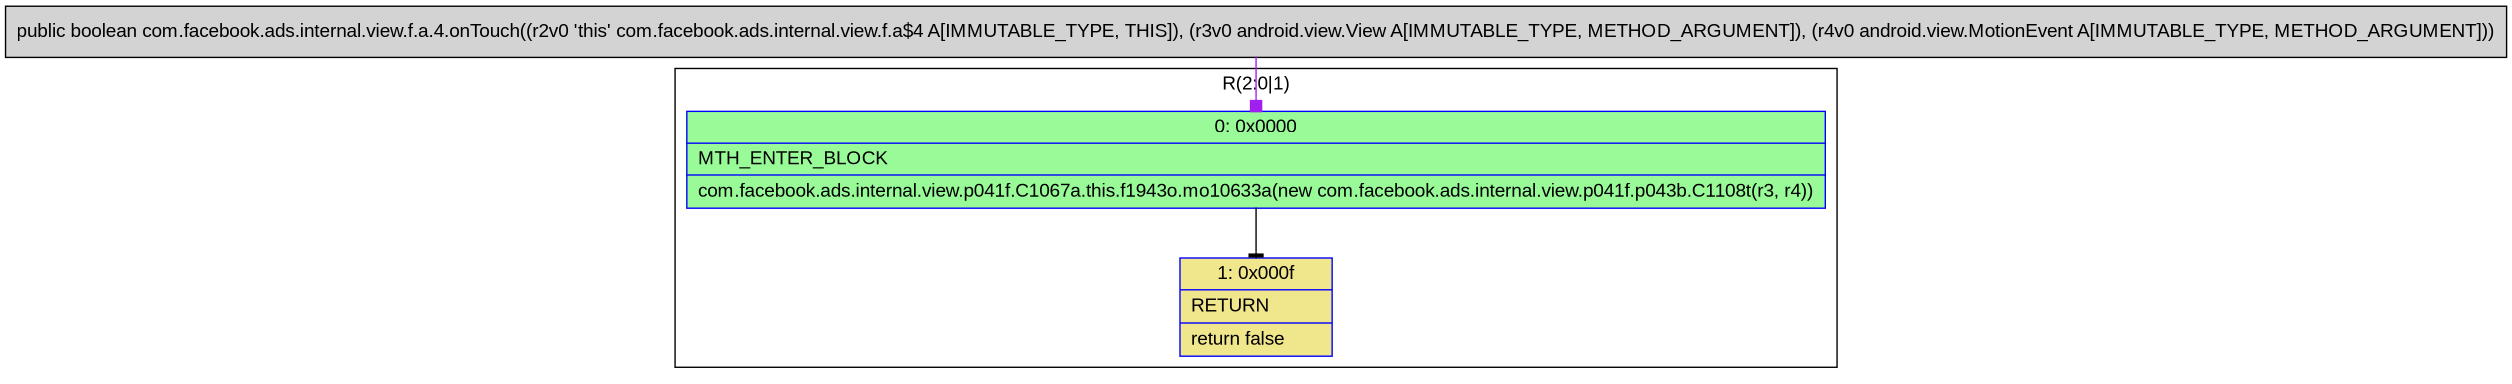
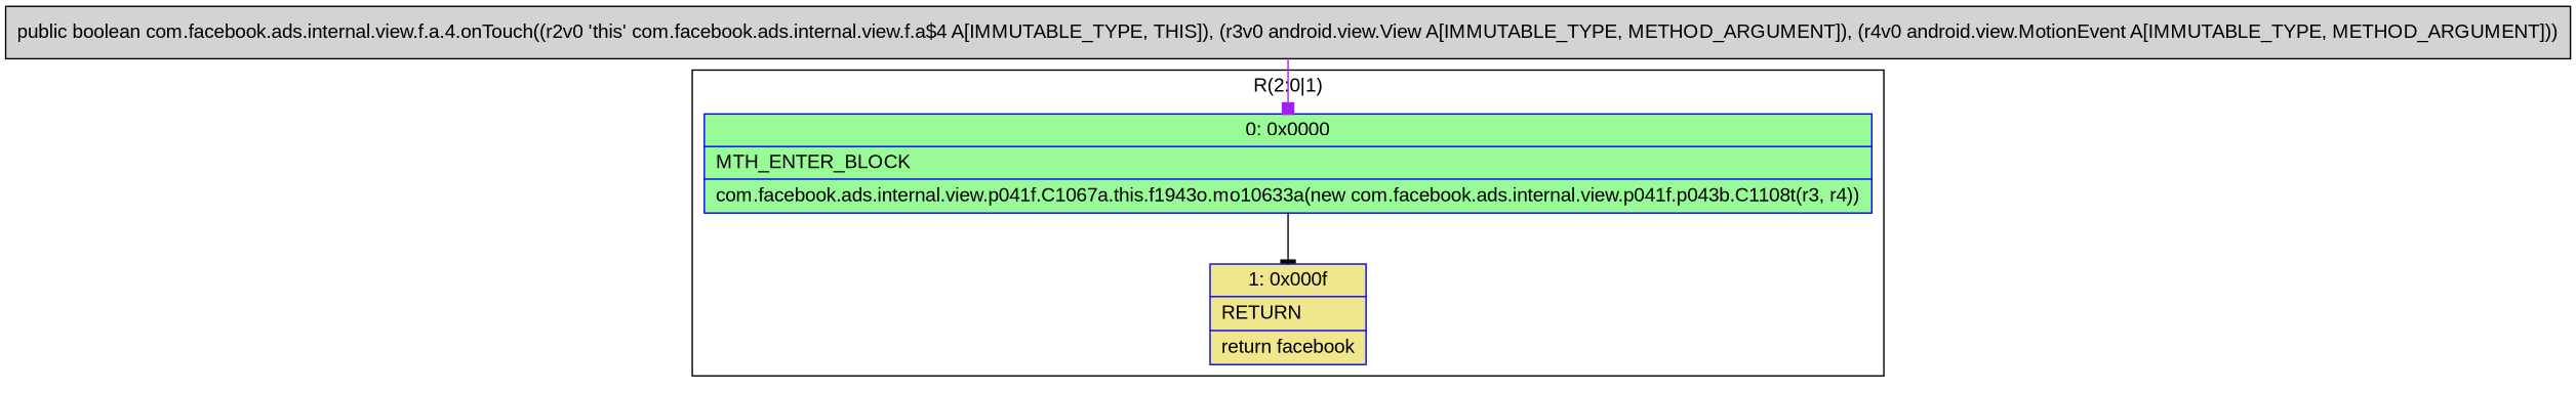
  digraph {
    fontname="Liberation Sans"
    node [color=blue shape=record style=filled fontname="Liberation Sans"]
    edge [fontname="Liberation Sans"]
    n1 [label="{0\:\ 0x0000|MTH_ENTER_BLOCK\l|com.facebook.ads.internal.view.p041f.C1067a.this.f1943o.mo10633a(new com.facebook.ads.internal.view.p041f.p043b.C1108t(r3, r4))\l}" fillcolor=palegreen]
-   n2 [label="{1\:\ 0x000f|RETURN\l|return false\l}" fillcolor=khaki]
+   n2 [label="{1\:\ 0x000f|RETURN\l|return facebook\l}" fillcolor=khaki]
    n3 [label="{public boolean com.facebook.ads.internal.view.f.a.4.onTouch((r2v0 'this' com.facebook.ads.internal.view.f.a$4 A[IMMUTABLE_TYPE, THIS]), (r3v0 android.view.View A[IMMUTABLE_TYPE, METHOD_ARGUMENT]), (r4v0 android.view.MotionEvent A[IMMUTABLE_TYPE, METHOD_ARGUMENT])) }" fillcolor=lightgrey color=""]
    subgraph cluster_1 {
      label="R(2:0|1)"
      n1
      n2
    }
    n1 -> n2 [color=black arrowhead=tee]
    n3 -> n1 [color=purple arrowhead=box]
  }
